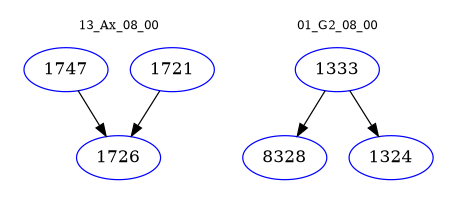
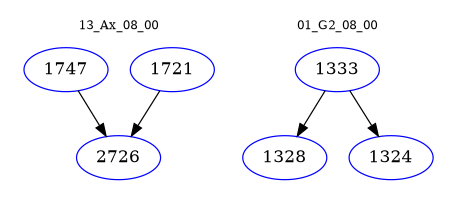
  digraph {
    fontname="DejaVu Serif"
    node [color=blue fontname="DejaVu Serif"]
    edge [color=black fontname="DejaVu Serif"]
    n1 [label=1721]
-   n2 [label=1726]
+   n2 [label=2726]
    n3 [label=1747]
    n4 [label=1333]
-   n5 [label=8328]
+   n5 [label=1328]
    n6 [label=1324]
    subgraph cluster_1 {
      color=white
      fontsize=10
      label="13_Ax_08_00"
      n1
      n2
      n3
    }
    subgraph cluster_2 {
      color=white
      fontsize=10
      label="01_G2_08_00"
      n4
      n5
      n6
    }
    n1 -> n2
    n3 -> n2
    n4 -> n5
    n4 -> n6
  }
